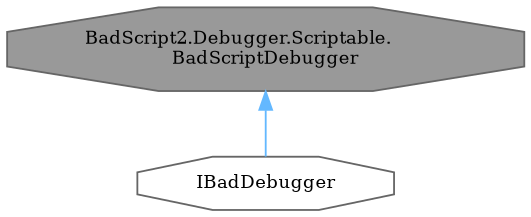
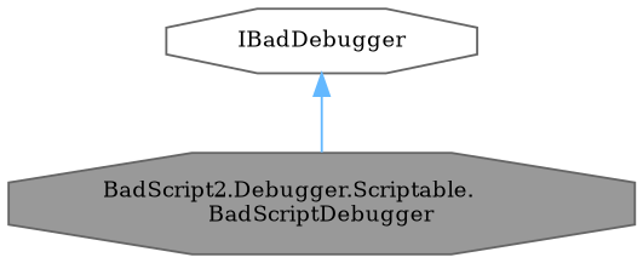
  digraph {
    fontname="DejaVu Serif"
    node [color=gray40 fontname="DejaVu Serif" fontsize=10 shape=octagon style=filled]
    n1 [fillcolor=grey60 fontcolor=black height=0.2 label="BadScript2.Debugger.Scriptable.\lBadScriptDebugger" width=0.4]
    n2 [fillcolor=white height=0.2 label=IBadDebugger width=0.4]
-   n1 -> n2 [color=steelblue1 dir=back fontname="DejaVu Serif" fontsize=10 labelfontname=Helvetica labelfontsize=10 style=solid]
+   n2 -> n1 [color=steelblue1 dir=back fontname="DejaVu Serif" fontsize=10 labelfontname=Helvetica labelfontsize=10 style=solid]
  }
